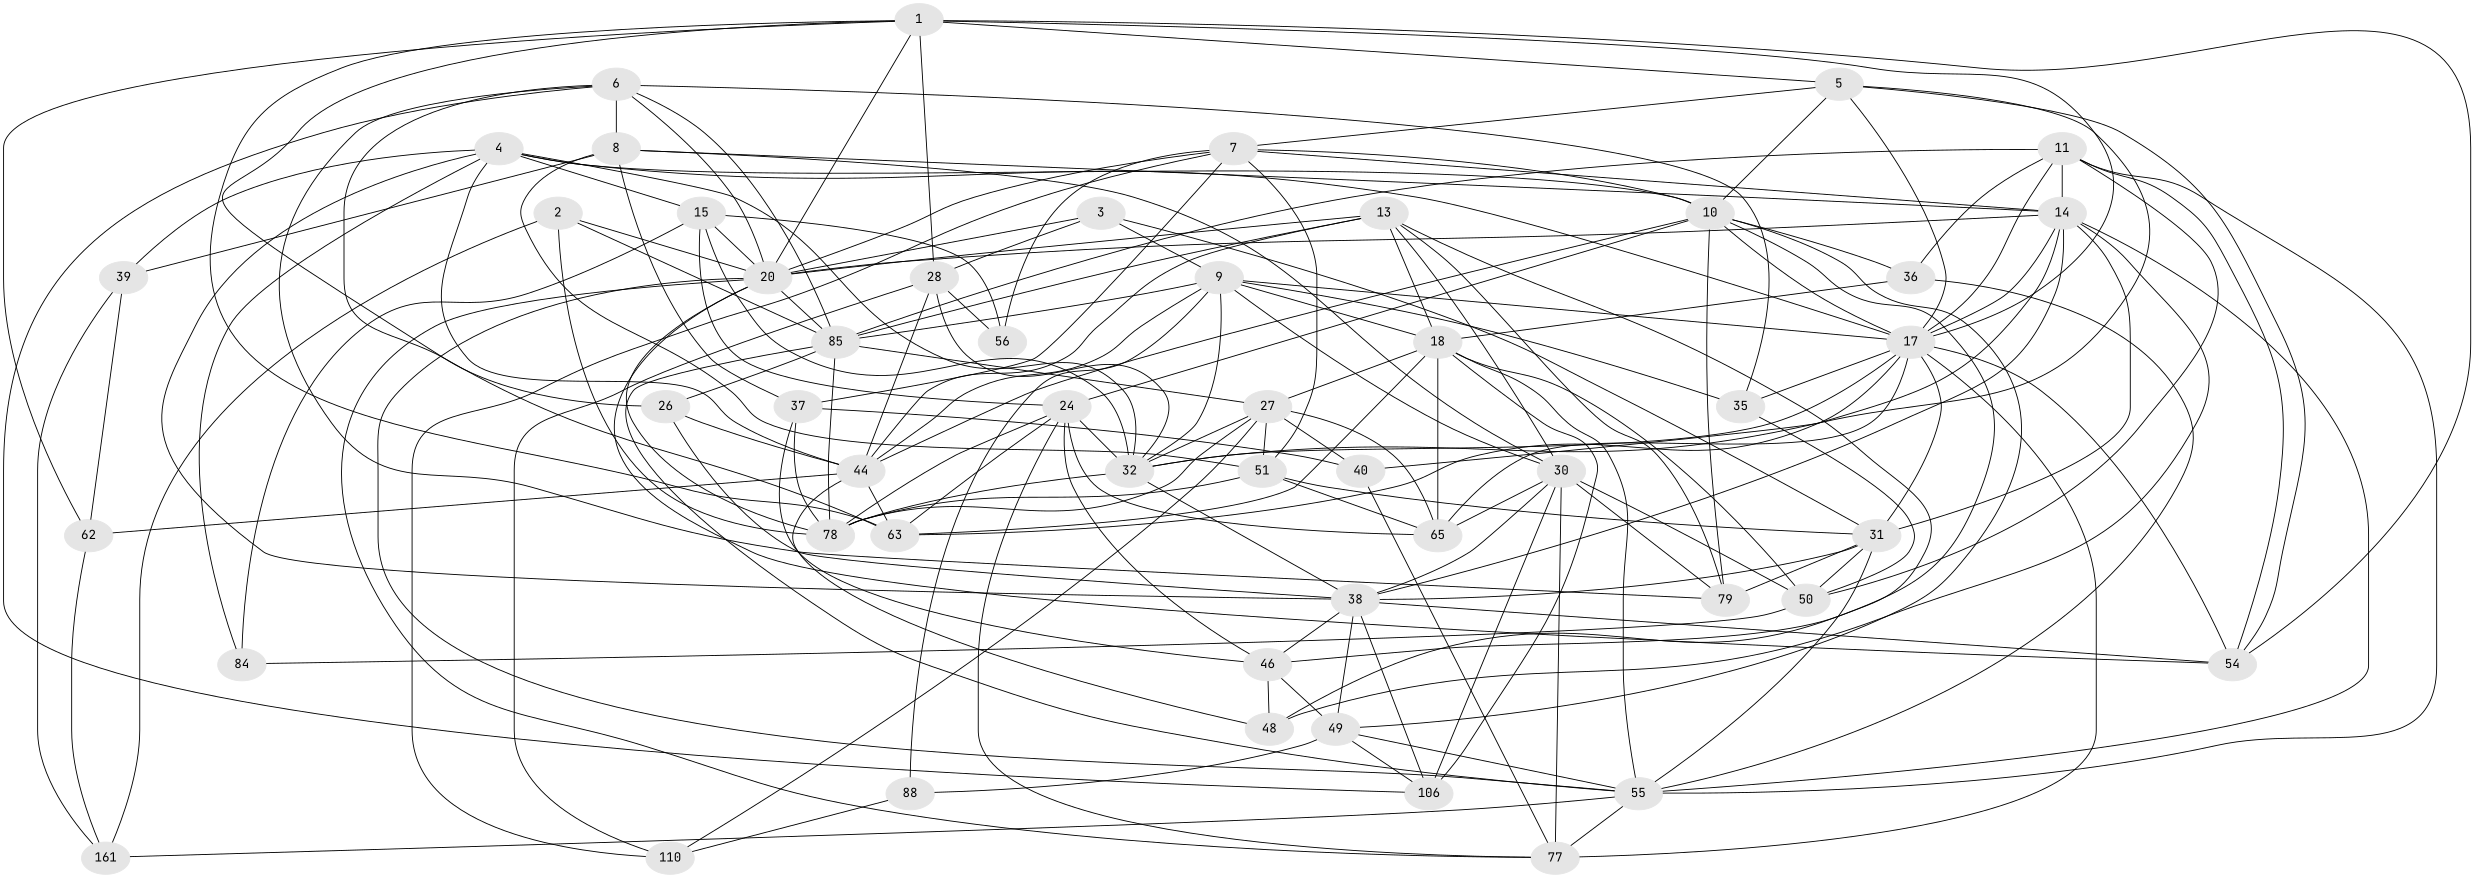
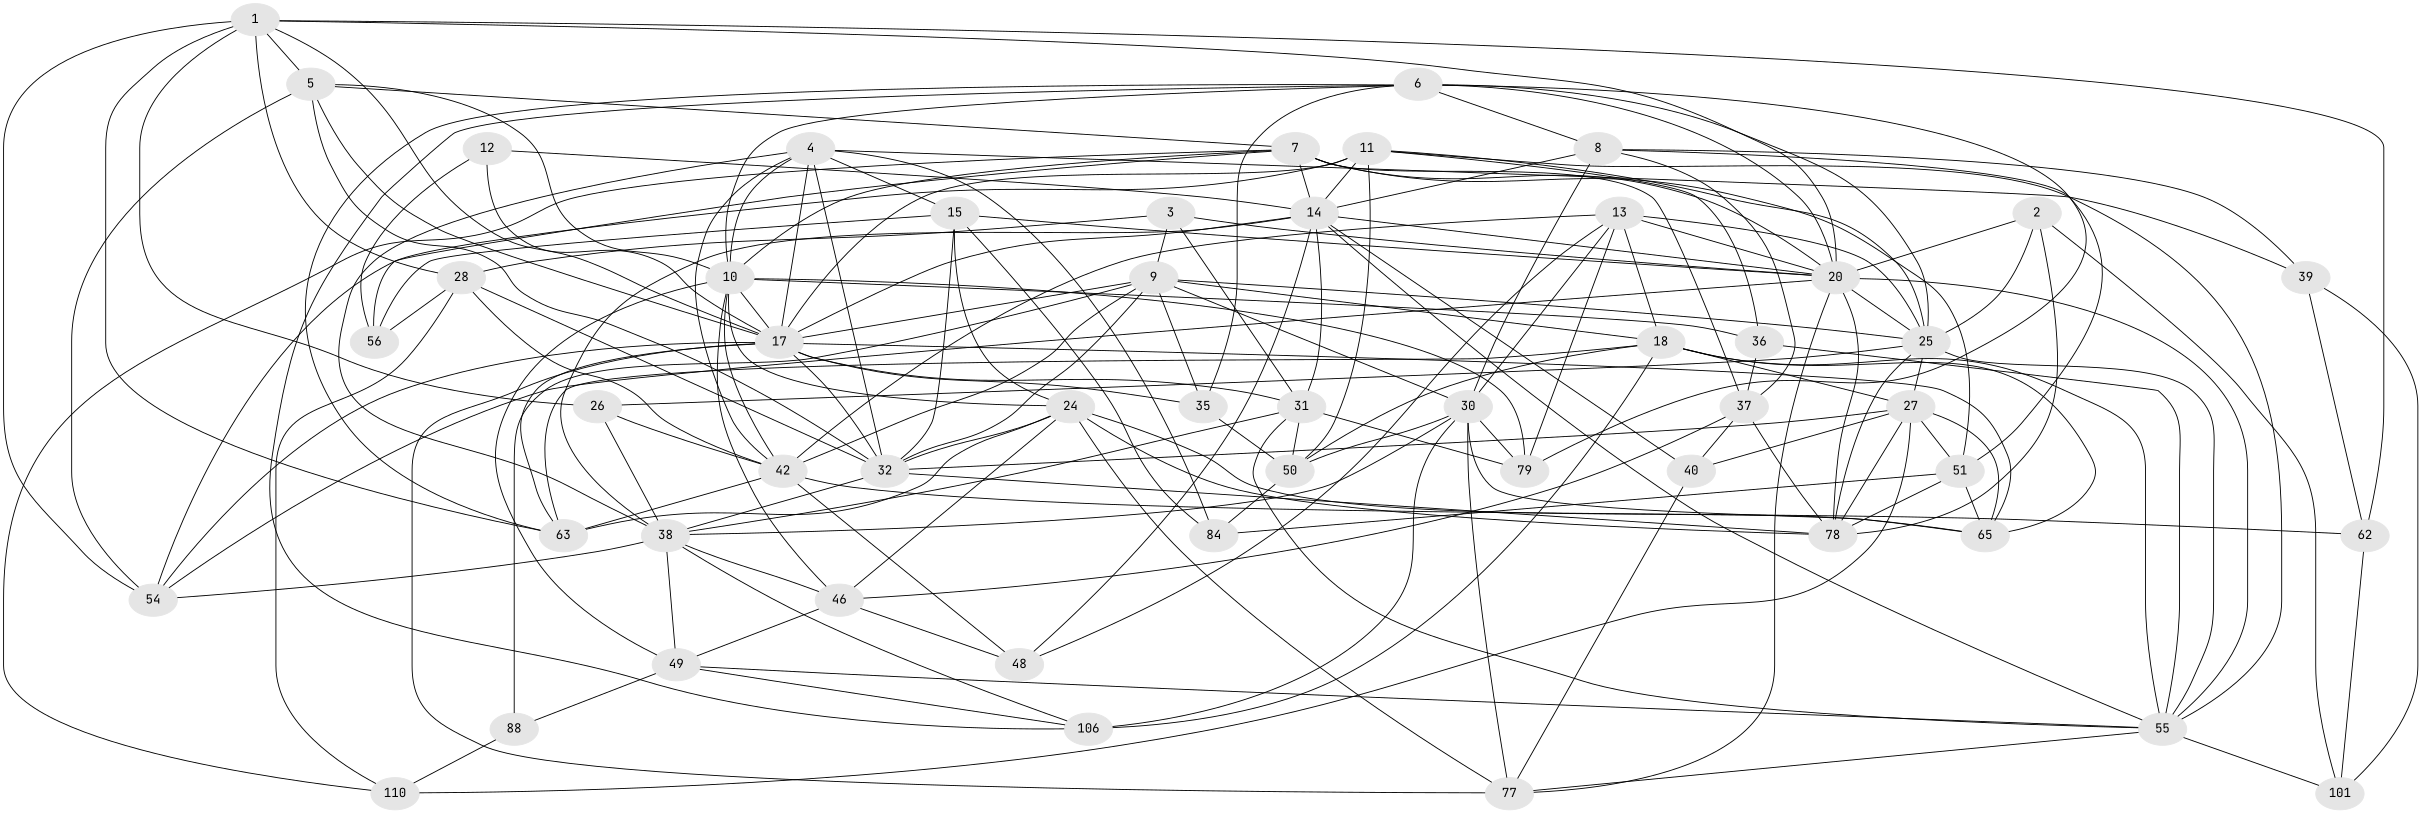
  graph {
    fontname="JetBrains Mono"
    node [color=gray90 fontname="JetBrains Mono" style=filled]
    edge [fontname="JetBrains Mono"]
    1 [super="+94+75"]
    5 [super="+23"]
    17 [super="+85+41+82"]
    20 [super="+53+76+59"]
    26
    28 [super="+113"]
    54 [super="+92"]
    62
    63 [super="+96+67"]
    10 [super="+19+73+22"]
    32 [super="+42+98"]
    7 [super="+16+69"]
    31 [super="+66+47"]
    35
    65 [super="+89"]
    77 [super="+83"]
-   25 [super="+58+60" label=85]
+   25 [super="+58+60"]
    78 [super="+102+114"]
    55 [super="+61+57"]
    38 [super="+72+81"]
-   44 [super="+45+121"]
+   44 [super="+45+121" label=42]
    56
    110
-   101 [label=161]
+   101
    2
    27 [super="+125+74"]
    9 [super="+33+29+34"]
    30 [super="+91+127+71"]
    18 [super="+70"]
    88
    3
    79 [super="+119"]
    50 [super="+122"]
    4 [super="+87+21"]
    15 [super="+130"]
    39
    84
    24 [super="+95"]
    36
    46 [super="+52"]
    49 [super="+108"]
    106 [super="+115"]
    48
    14 [super="+103+105"]
    37 [super="+111"]
    51 [super="+80"]
    6 [super="+128"]
    8 [super="+100"]
    40
    11 [super="+64"]
+   12
    13 [super="+86"]
    1 -- 5
    1 -- 17
    1 -- 20
    1 -- 26
    1 -- 28
    1 -- 54
    1 -- 62
    1 -- 63
    5 -- 17
    5 -- 54
    5 -- 10
    5 -- 32
    5 -- 7
    17 -- 54
    17 -- 63
    17 -- 32
    17 -- 31
    17 -- 35
    17 -- 65
    17 -- 77
    20 -- 54
    20 -- 77
    20 -- 25
    20 -- 78
    20 -- 55
    26 -- 38
    26 -- 44
    28 -- 32
    28 -- 44
    28 -- 56
    28 -- 110
    62 -- 101
    10 -- 17
    10 -- 44 [weight=2]
    10 -- 79
    10 -- 24
    10 -- 36
    10 -- 46
    10 -- 49
    32 -- 78
    32 -- 38
    7 -- 20
    7 -- 10
    7 -- 56
    7 -- 110
    7 -- 14
    7 -- 37
    7 -- 51
    31 -- 55
    31 -- 38
    31 -- 79 [weight=2]
    31 -- 50
    35 -- 50
    25 -- 26
    25 -- 78
    25 -- 55
    25 -- 27
    55 -- 77
    55 -- 101
    38 -- 54
    38 -- 46
    38 -- 49
    38 -- 106
    44 -- 62
    44 -- 63 [weight=2]
    44 -- 48
    2 -- 20
    2 -- 25
    2 -- 78
    2 -- 101
    27 -- 32
    27 -- 65
    27 -- 78
    27 -- 110
    27 -- 51
    27 -- 40
    9 -- 17
    9 -- 32
    9 -- 35
    9 -- 25
    9 -- 44
    9 -- 30
    9 -- 18
    9 -- 88 [weight=2]
    30 -- 65
    30 -- 77
    30 -- 38
    30 -- 79
    30 -- 50
    30 -- 106 [weight=2]
    18 -- 63
    18 -- 65
    18 -- 55
    18 -- 27
    18 -- 50
    18 -- 106
    88 -- 110
    3 -- 20
    3 -- 28
    3 -- 31
    3 -- 9
    50 -- 84
    4 -- 17
    4 -- 10
    4 -- 32
    4 -- 38
    4 -- 44
    4 -- 15
    4 -- 39
    4 -- 84
    15 -- 20
    15 -- 32
    15 -- 56
    15 -- 84
    15 -- 24
    39 -- 62
    39 -- 101
    24 -- 63
    24 -- 32
    24 -- 65
    24 -- 77
    24 -- 78
    24 -- 46
    36 -- 55
-   36 -- 18
+   36 -- 37
    46 -- 49
    46 -- 48
    49 -- 55
    49 -- 88
    49 -- 106
    14 -- 17
    14 -- 20
    14 -- 31
    14 -- 55
    14 -- 38
    14 -- 48
    14 -- 40
    37 -- 78
    37 -- 46
    37 -- 40
    51 -- 65
    51 -- 78
-   51 -- 31
+   51 -- 84
    6 -- 20
    6 -- 63
+   6 -- 10
    6 -- 35
    6 -- 25
    6 -- 79
    6 -- 106
    6 -- 8
    8 -- 30
    8 -- 39
    8 -- 14
    8 -- 37
    8 -- 51
    40 -- 77
    11 -- 17
    11 -- 54
    11 -- 25
    11 -- 55
    11 -- 50
    11 -- 36
    11 -- 14 [weight=2]
+   12 -- 17 [weight=2]
+   12 -- 56
+   12 -- 14
    13 -- 20 [weight=2]
    13 -- 25
    13 -- 44
    13 -- 30
    13 -- 18
    13 -- 79
    13 -- 48
  }
